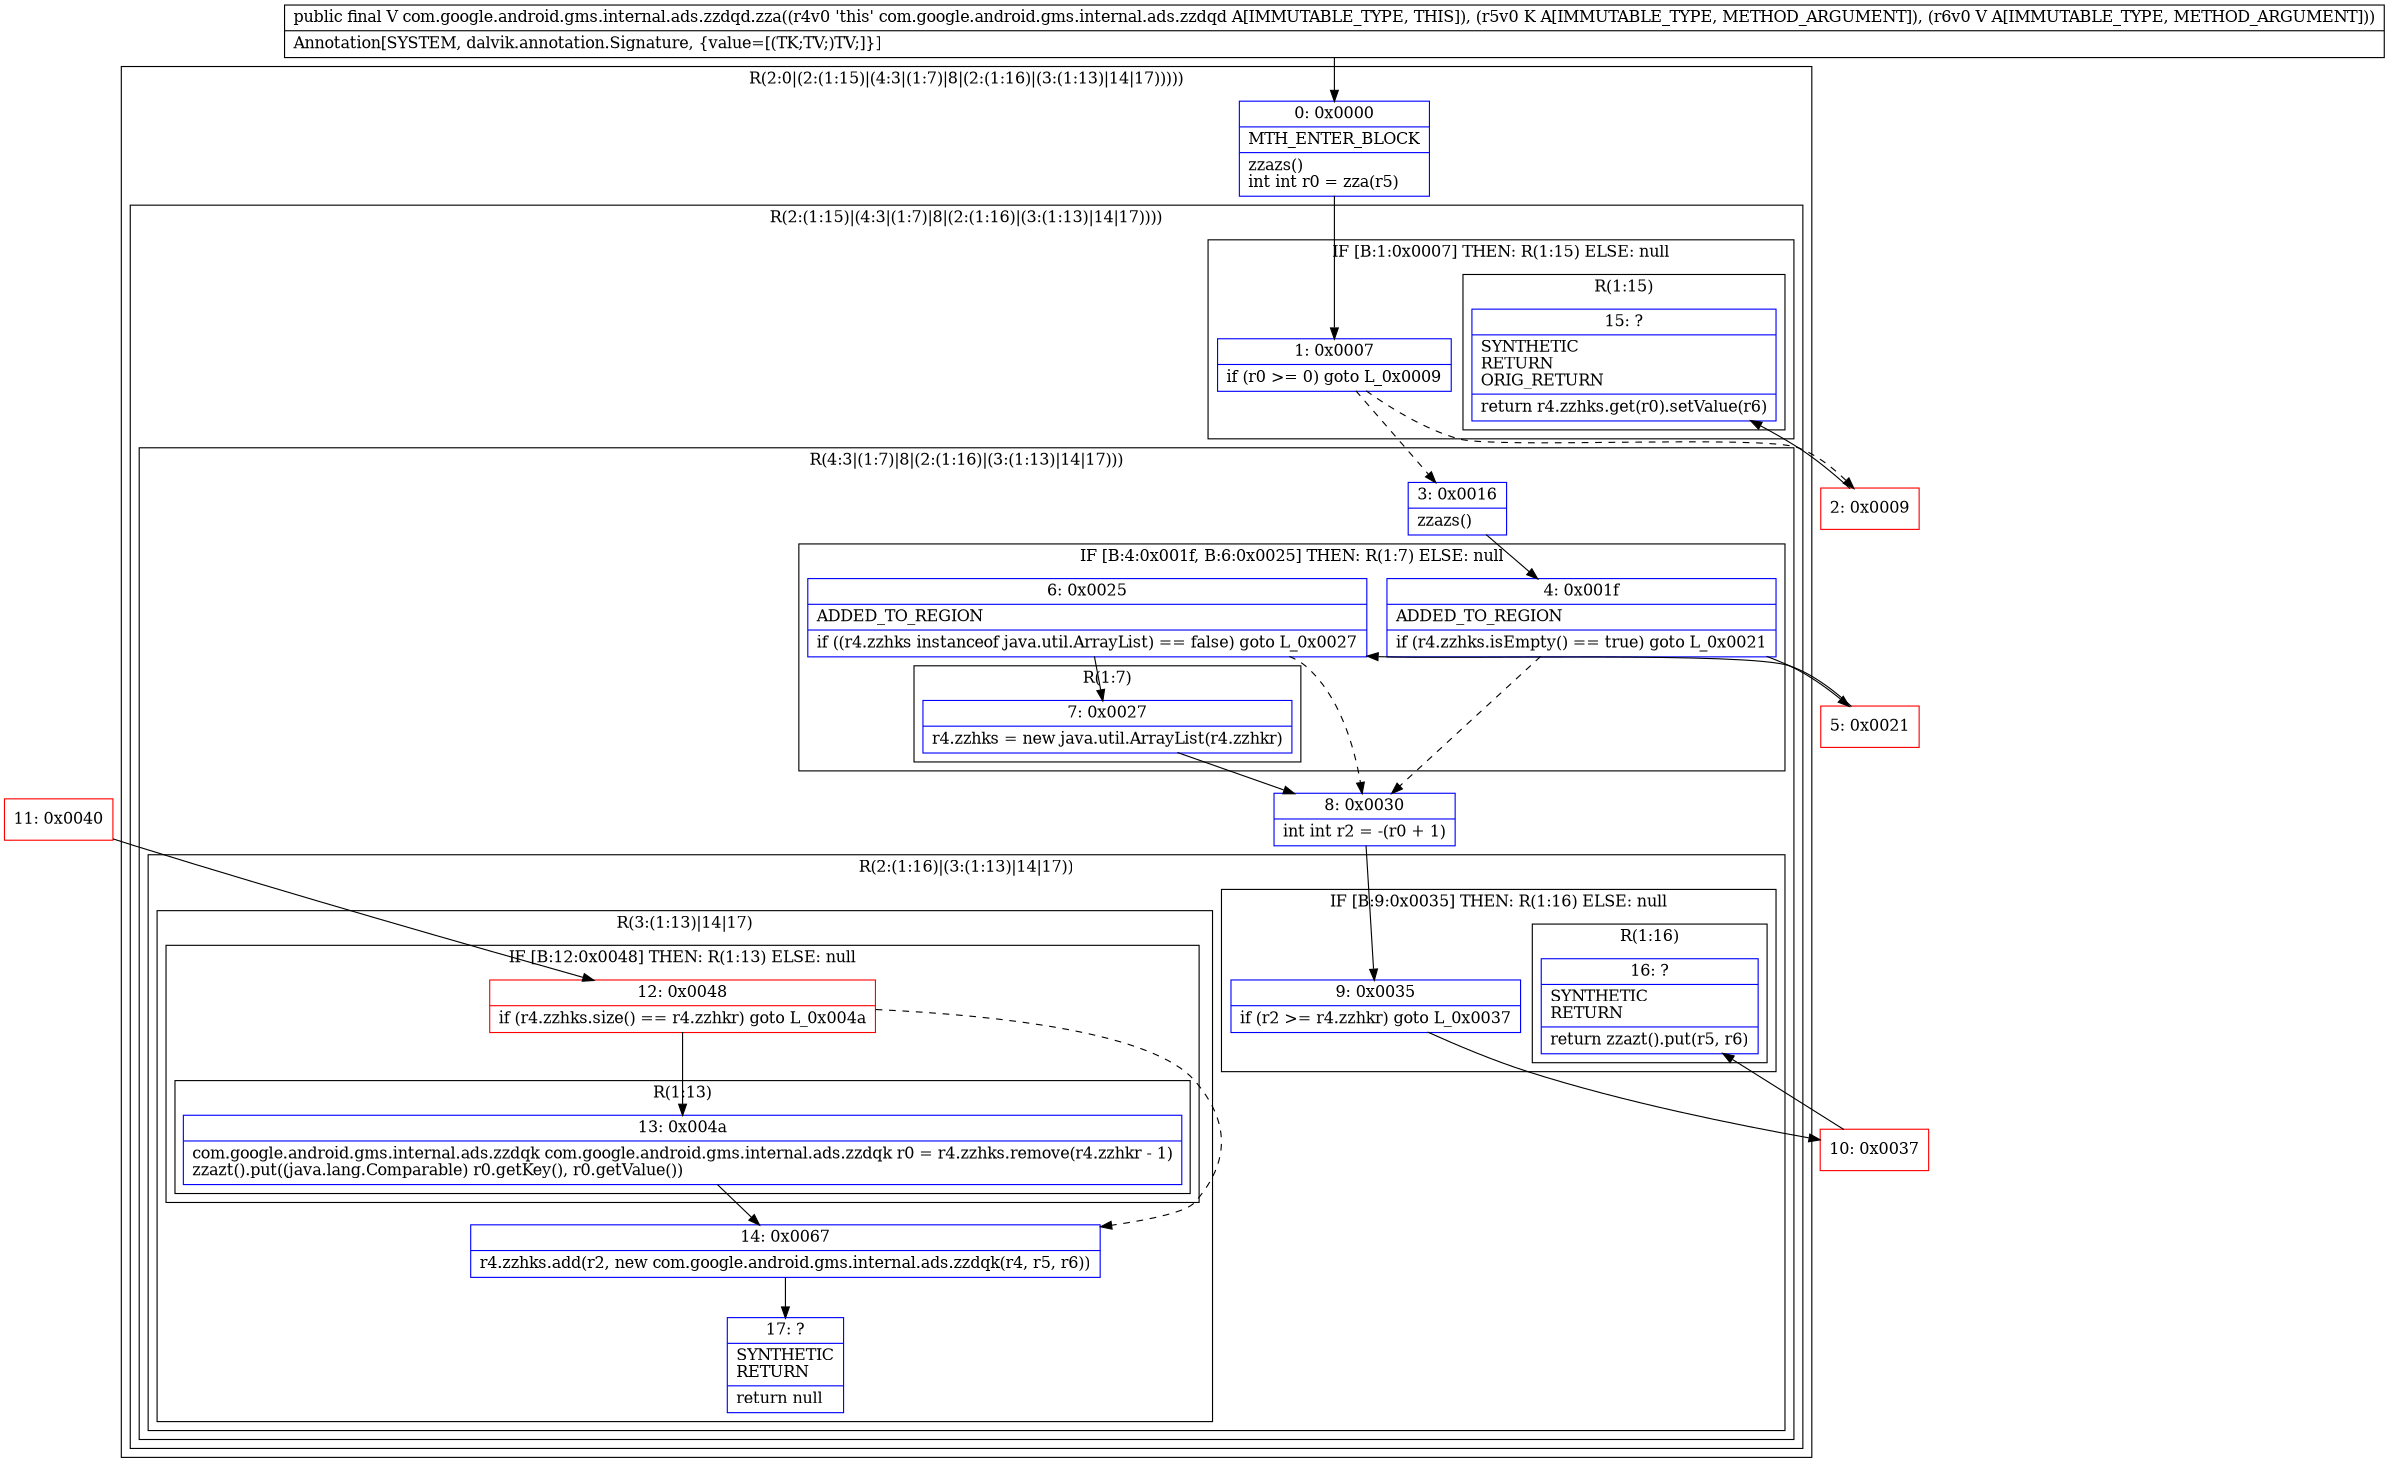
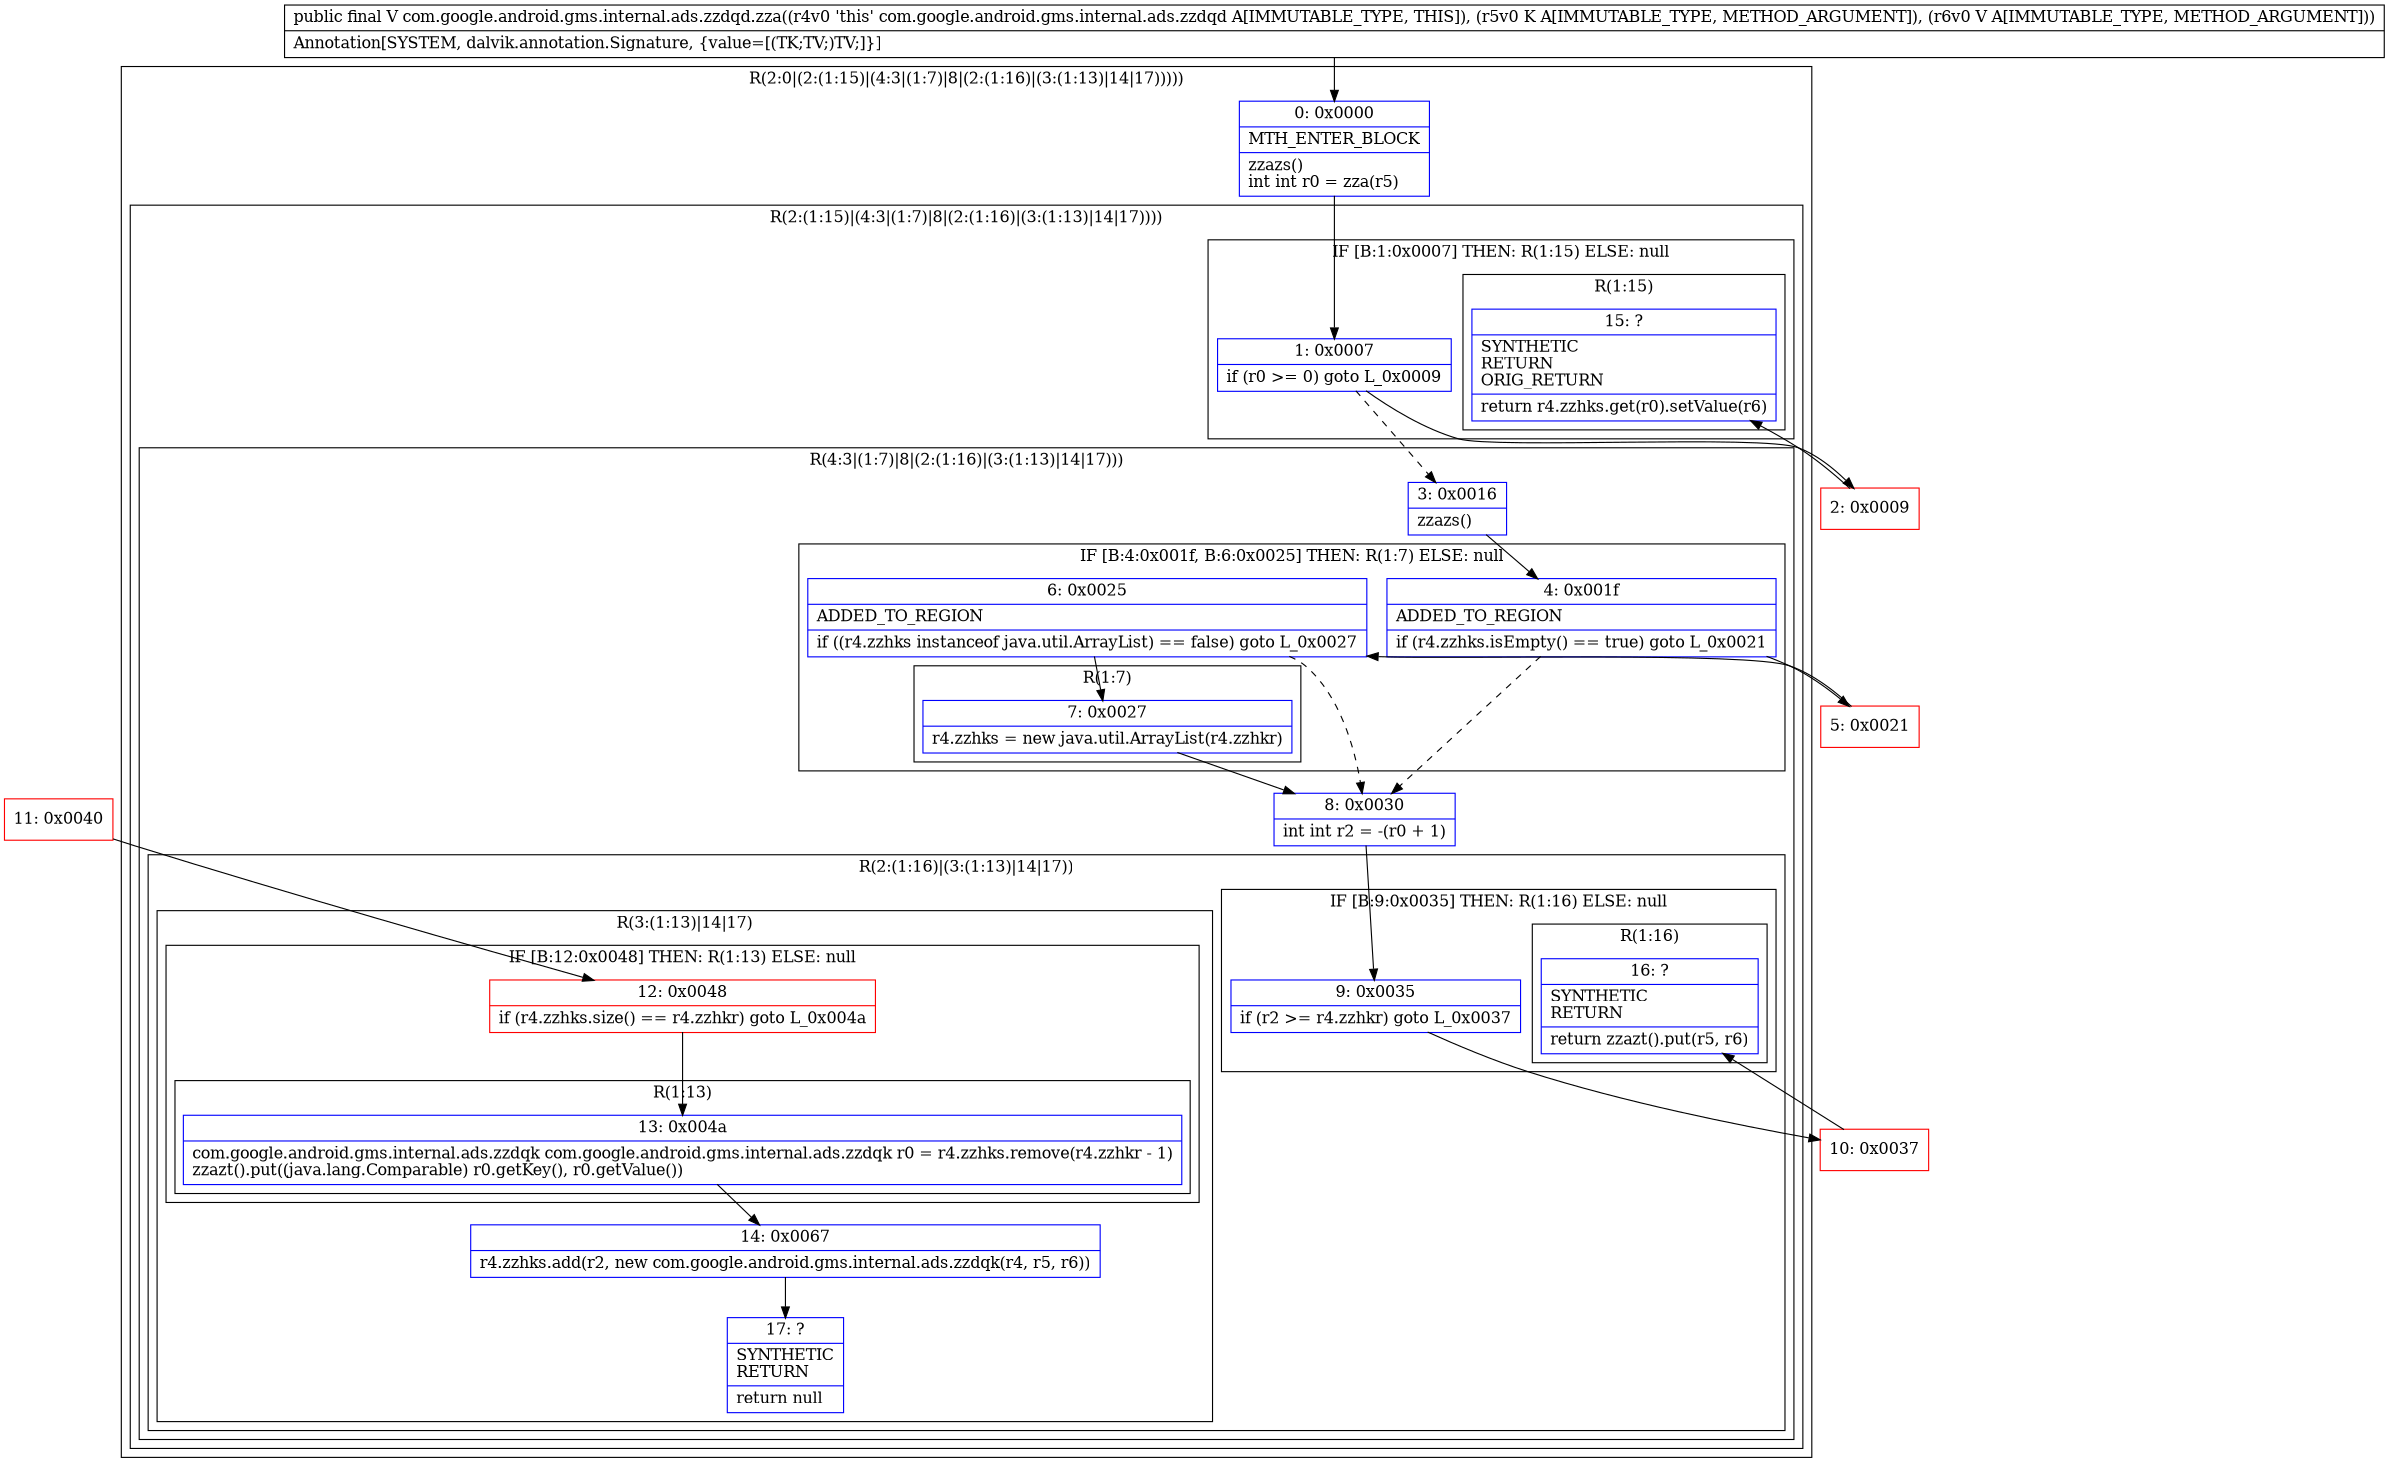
  digraph {
    node [color=blue shape=record]
    n1 [label="{15\:\ ?|SYNTHETIC\lRETURN\lORIG_RETURN\l|return r4.zzhks.get(r0).setValue(r6)\l}"]
    n2 [label="{1\:\ 0x0007|if (r0 \>= 0) goto L_0x0009\l}"]
    n3 [label="{7\:\ 0x0027|r4.zzhks = new java.util.ArrayList(r4.zzhkr)\l}"]
    n4 [label="{4\:\ 0x001f|ADDED_TO_REGION\l|if (r4.zzhks.isEmpty() == true) goto L_0x0021\l}"]
    n5 [label="{6\:\ 0x0025|ADDED_TO_REGION\l|if ((r4.zzhks instanceof java.util.ArrayList) == false) goto L_0x0027\l}"]
    n6 [label="{16\:\ ?|SYNTHETIC\lRETURN\l|return zzazt().put(r5, r6)\l}"]
    n7 [label="{9\:\ 0x0035|if (r2 \>= r4.zzhkr) goto L_0x0037\l}"]
    n8 [label="{13\:\ 0x004a|com.google.android.gms.internal.ads.zzdqk com.google.android.gms.internal.ads.zzdqk r0 = r4.zzhks.remove(r4.zzhkr \- 1)\lzzazt().put((java.lang.Comparable) r0.getKey(), r0.getValue())\l}"]
    n9 [color=red label="{12\:\ 0x0048|if (r4.zzhks.size() == r4.zzhkr) goto L_0x004a\l}"]
    n10 [label="{14\:\ 0x0067|r4.zzhks.add(r2, new com.google.android.gms.internal.ads.zzdqk(r4, r5, r6))\l}"]
    n11 [label="{17\:\ ?|SYNTHETIC\lRETURN\l|return null\l}"]
    n12 [label="{3\:\ 0x0016|zzazs()\l}"]
    n13 [label="{8\:\ 0x0030|int int r2 = \-(r0 + 1)\l}"]
    n14 [label="{0\:\ 0x0000|MTH_ENTER_BLOCK\l|zzazs()\lint int r0 = zza(r5)\l}"]
    n15 [color=red label="{2\:\ 0x0009}"]
    n16 [color=red label="{5\:\ 0x0021}"]
    n17 [color=red label="{10\:\ 0x0037}"]
    n18 [color=red label="{11\:\ 0x0040}"]
    n19 [label="{public final V com.google.android.gms.internal.ads.zzdqd.zza((r4v0 'this' com.google.android.gms.internal.ads.zzdqd A[IMMUTABLE_TYPE, THIS]), (r5v0 K A[IMMUTABLE_TYPE, METHOD_ARGUMENT]), (r6v0 V A[IMMUTABLE_TYPE, METHOD_ARGUMENT]))  | Annotation[SYSTEM, dalvik.annotation.Signature, \{value=[(TK;TV;)TV;]\}]\l}" color=""]
    subgraph cluster_1 {
      label="R(2:0|(2:(1:15)|(4:3|(1:7)|8|(2:(1:16)|(3:(1:13)|14|17)))))"
      n14
      subgraph cluster_2 {
        label="R(2:(1:15)|(4:3|(1:7)|8|(2:(1:16)|(3:(1:13)|14|17))))"
        subgraph cluster_3 {
          label="IF [B:1:0x0007] THEN: R(1:15) ELSE: null"
          n2
          subgraph cluster_4 {
            label="R(1:15)"
            n1
          }
        }
        subgraph cluster_5 {
          label="R(4:3|(1:7)|8|(2:(1:16)|(3:(1:13)|14|17)))"
          n12
          n13
          subgraph cluster_6 {
            label="IF [B:4:0x001f, B:6:0x0025] THEN: R(1:7) ELSE: null"
            n4
            n5
            subgraph cluster_7 {
              label="R(1:7)"
              n3
            }
          }
          subgraph cluster_8 {
            label="R(2:(1:16)|(3:(1:13)|14|17))"
            subgraph cluster_9 {
              label="IF [B:9:0x0035] THEN: R(1:16) ELSE: null"
              n7
              subgraph cluster_10 {
                label="R(1:16)"
                n6
              }
            }
            subgraph cluster_11 {
              label="R(3:(1:13)|14|17)"
              n10
              n11
              subgraph cluster_12 {
                label="IF [B:12:0x0048] THEN: R(1:13) ELSE: null"
                n9
                subgraph cluster_13 {
                  label="R(1:13)"
                  n8
                }
              }
            }
          }
        }
      }
    }
    n2 -> n12 [style=dashed]
-   n2 -> n15 [style=dashed]
+   n2 -> n15
    n3 -> n13
    n4 -> n13 [style=dashed]
    n4 -> n16
    n5 -> n3
    n5 -> n13 [style=dashed]
    n7 -> n17
    n8 -> n10
    n9 -> n8
-   n9 -> n10 [style=dashed]
    n10 -> n11
    n12 -> n4
    n13 -> n7
    n14 -> n2
    n15 -> n1
    n16 -> n5
    n17 -> n6
    n18 -> n9
    n19 -> n14
  }
